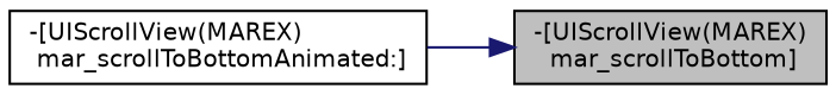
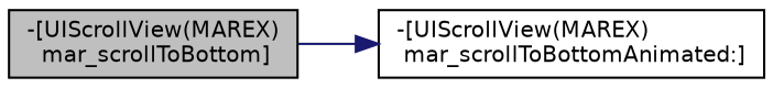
  digraph {
    rankdir=LR
    node [color=black fontname=Helvetica fontsize=10 shape=record style=filled]
    n1 [fillcolor=grey75 fontcolor=black height=0.2 label="-[UIScrollView(MAREX)\l mar_scrollToBottom]" width=0.4]
    n2 [fillcolor=white height=0.2 label="-[UIScrollView(MAREX)\l mar_scrollToBottomAnimated:]" width=0.4]
-   n2 -> n1 [color=midnightblue fontname=Helvetica fontsize=10 labelfontname=Helvetica labelfontsize=10 style=solid]
+   n1 -> n2 [color=midnightblue fontname=Helvetica fontsize=10 labelfontname=Helvetica labelfontsize=10 style=solid]
  }
